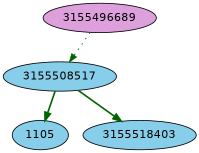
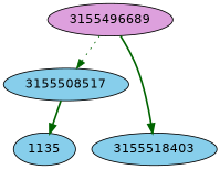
  strict digraph {
    fontname="DejaVu Sans"
    node [fillcolor=skyblue fontname="DejaVu Sans" style=filled]
    edge [color=darkgreen fontname="DejaVu Sans" style=bold]
    n1 [label=3155508517]
-   1105
+   1105 [label=1135]
    3155518403
    3155496689 [fillcolor=plum]
    n1 -> 1105
-   n1 -> 3155518403
+   3155496689 -> 3155518403
    3155496689 -> n1 [style=dotted]
  }
